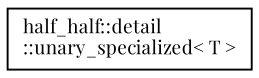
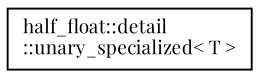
  digraph {
    rankdir=LR
    fontname="Playfair Display"
-   n1 [color=black fillcolor=white fontname="Playfair Display" fontsize=10 height=0.2 label="half_half::detail\l::unary_specialized\< T \>" shape=record style=filled width=0.4]
+   n1 [color=black fillcolor=white fontname="Playfair Display" fontsize=10 height=0.2 label="half_float::detail\l::unary_specialized\< T \>" shape=record style=filled width=0.4]
  }
